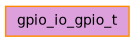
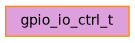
  digraph {
    rankdir=TB
-   n1 [color=darkorange fillcolor=plum fontname=Helvetica fontsize=10 height=0.2 label=gpio_io_gpio_t shape=record style=filled width=0.4]
+   n1 [color=darkorange fillcolor=plum fontname=Helvetica fontsize=10 height=0.2 label=gpio_io_ctrl_t shape=record style=filled width=0.4]
  }
